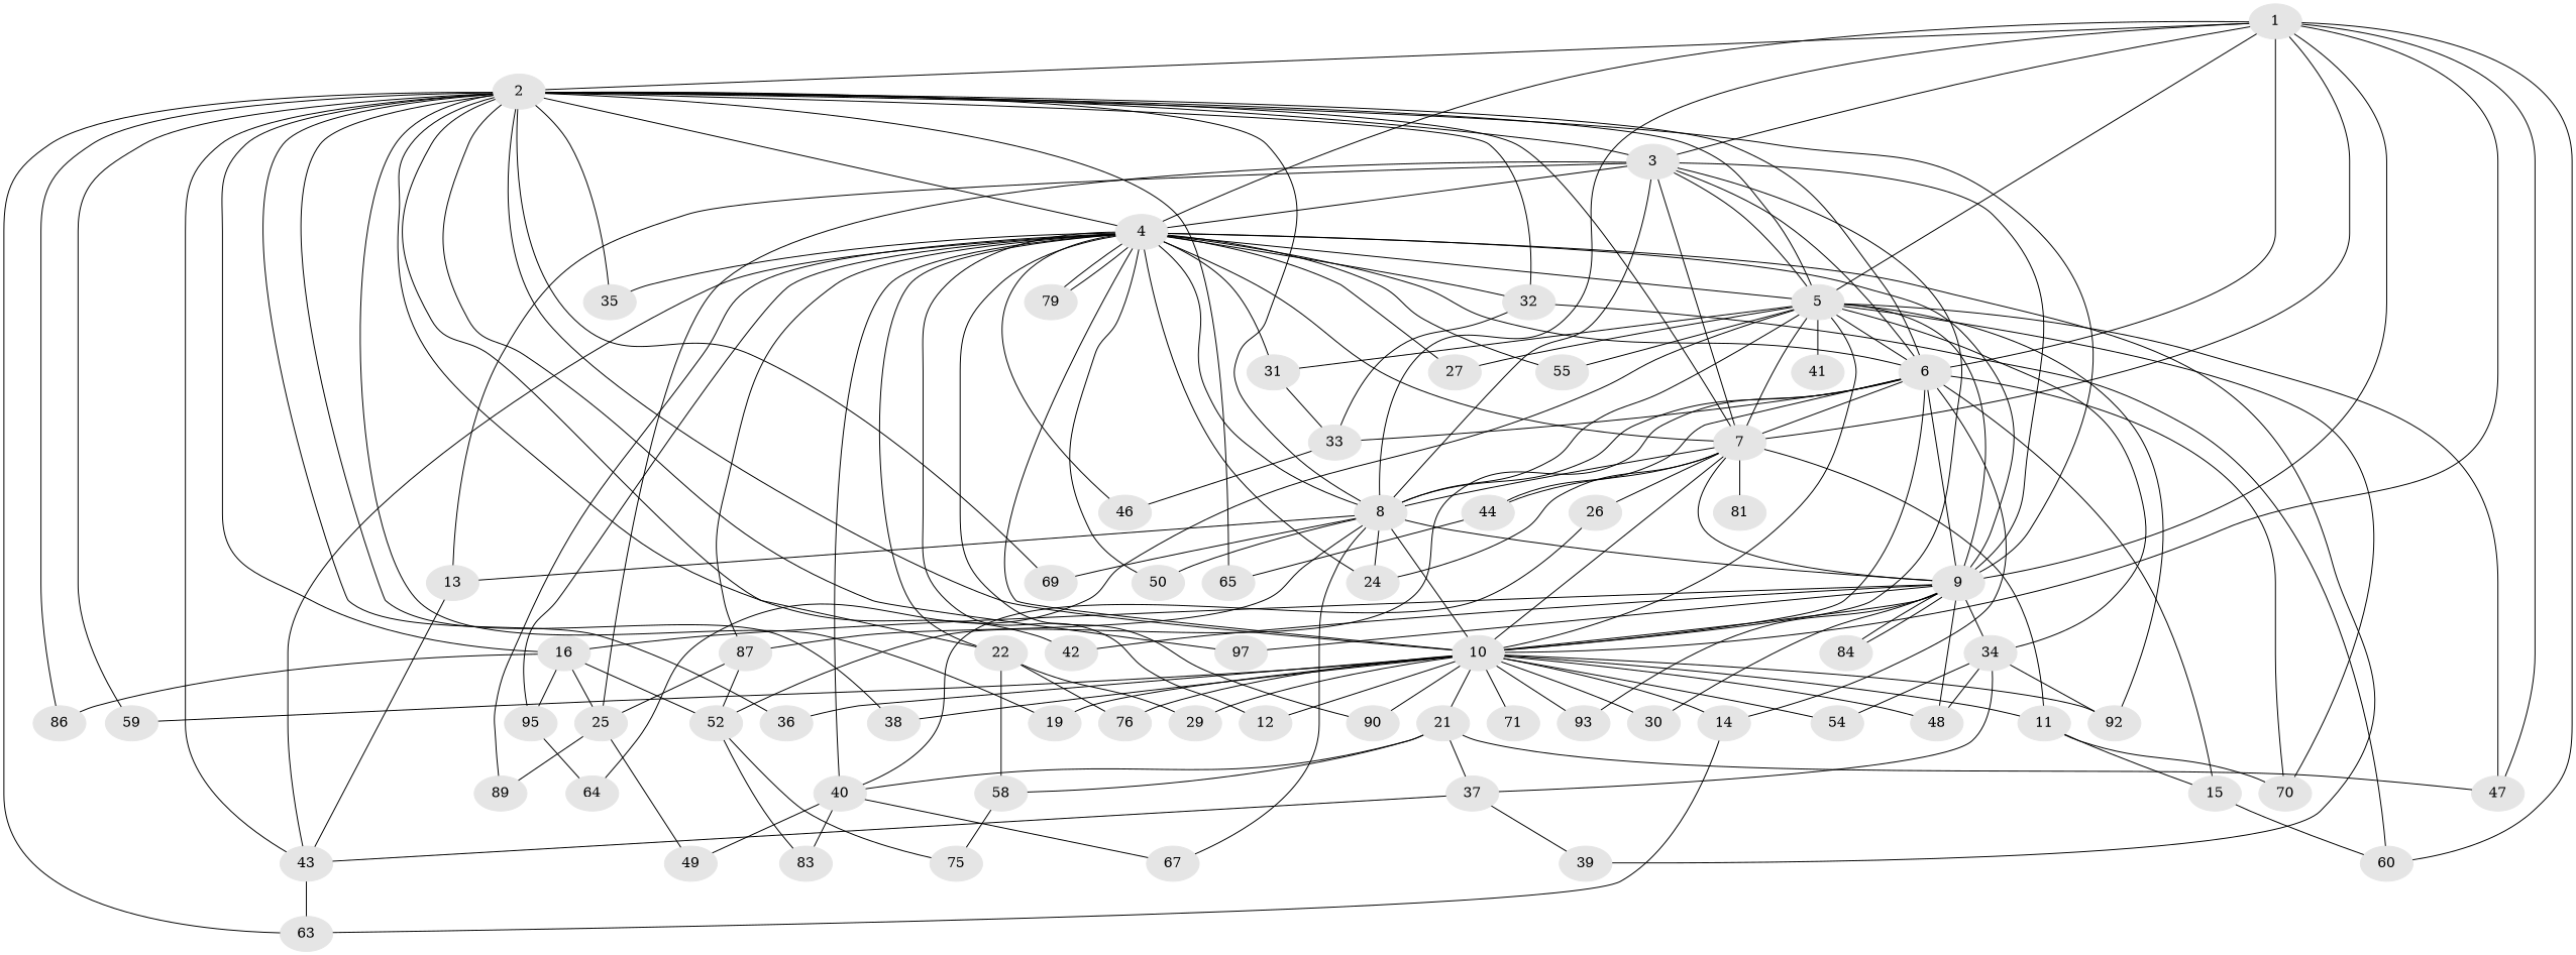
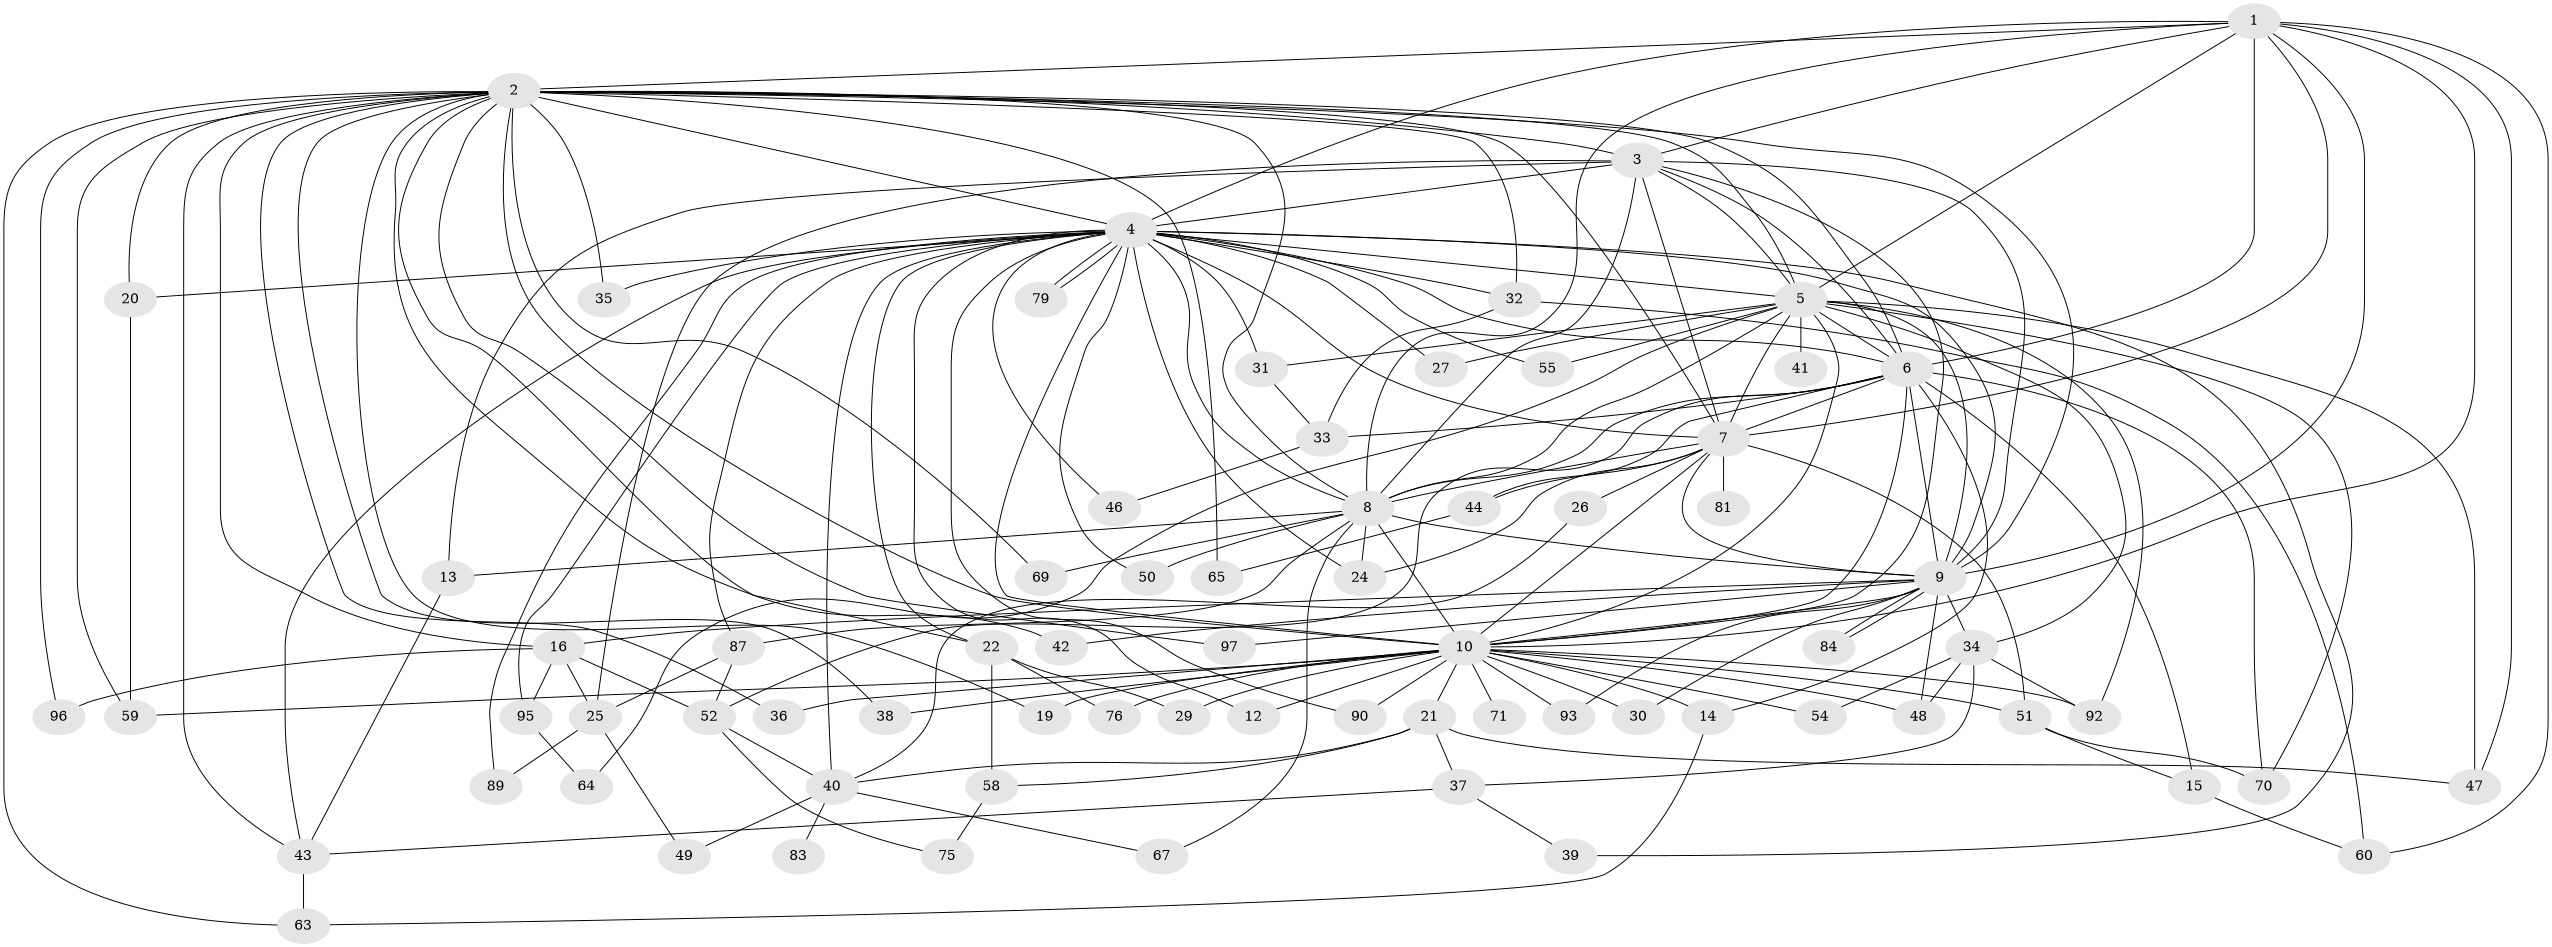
  graph {
    node [color=gray90 style=filled]
    1 [super="+82"]
    2 [super="+95"]
    3 [super="+57"]
    4 [super="+18"]
    5 [super="+98"]
    6 [super="+77"]
    7 [super="+56"]
    8 [super="+68"]
    9 [super="+23"]
    10 [super="+28"]
    47
    60 [super="+87"]
    16 [super="+91"]
    19 [super="+78"]
+   20
    22
    32
    35
    36
    38
    42
    43 [super="+62"]
    59 [super="+80"]
    63 [super="+94"]
    65
    69
-   86
+   86 [label=96]
    97
    13 [super="+74"]
    25 [super="+66"]
    12
    n32 [label=87 super="+85"]
    24
    27
    31
    39
    40 [super="+51"]
    n38 [label=95]
    46
    50
    55
    79
    89
    90
    34 [super="+53"]
    41
    64
    70 [super="+96"]
    92
    44 [super="+73"]
    14
    15
    33 [super="+99"]
    52 [super="+88"]
    26 [super="+61"]
-   11
+   11 [label=51]
    81
    67
    30
    48
    84
    93
    21
    29
    54
    71
    76
    58
    49
    83
    37
    75
    1 -- 2
    1 -- 3
    1 -- 4
    1 -- 5
    1 -- 6
    1 -- 7
    1 -- 8
    1 -- 9
    1 -- 10
    1 -- 47
    1 -- 60
    2 -- 3
    2 -- 4 [weight=2]
    2 -- 5
    2 -- 6
    2 -- 7
    2 -- 8
    2 -- 9
    2 -- 10
    2 -- 16
    2 -- 19
+   2 -- 20
    2 -- 22
    2 -- 32
    2 -- 35
    2 -- 36
    2 -- 38
    2 -- 42
    2 -- 43
    2 -- 59
    2 -- 63
    2 -- 65
    2 -- 69
    2 -- 86
    2 -- 97
    3 -- 4 [weight=2]
    3 -- 5
    3 -- 6
    3 -- 7
    3 -- 8 [weight=2]
    3 -- 9
    3 -- 10
    3 -- 13
    3 -- 25 [weight=2]
    4 -- 5
    4 -- 6 [weight=2]
    4 -- 7
    4 -- 8
    4 -- 9 [weight=2]
    4 -- 10
+   4 -- 20
    4 -- 22
    4 -- 32
    4 -- 35
    4 -- 43
    4 -- 12
    4 -- n32
    4 -- 24
    4 -- 27
    4 -- 31
    4 -- 39
    4 -- 40
    4 -- n38
    4 -- 46
    4 -- 50
    4 -- 55
    4 -- 79
    4 -- 79
    4 -- 89
    4 -- 90
    5 -- 6
    5 -- 7
    5 -- 8
    5 -- 9
    5 -- 10
    5 -- 47
    5 -- 27
    5 -- 31
    5 -- 55
    5 -- 34
    5 -- 41 [weight=2]
    5 -- 64
    5 -- 70
    5 -- 92
    6 -- 7
    6 -- 8
    6 -- 9
    6 -- 10
    6 -- 70
    6 -- 44
    6 -- 14
    6 -- 15
    6 -- 33
    6 -- 52
    7 -- 8
    7 -- 9
    7 -- 10
    7 -- 24
    7 -- 44
    7 -- 26 [weight=2]
    7 -- 11
    7 -- 81 [weight=2]
    8 -- 9
    8 -- 10 [weight=3]
    8 -- 69
    8 -- 13
    8 -- n32
    8 -- 24
    8 -- 50
    8 -- 67
    9 -- 10
    9 -- 16
    9 -- 42
    9 -- 97
    9 -- 34
    9 -- 30
    9 -- 48
    9 -- 84
    9 -- 84
    9 -- 93
    10 -- 19 [weight=2]
    10 -- 36
    10 -- 38
    10 -- 59
    10 -- 12
    10 -- 90
    10 -- 92
    10 -- 14
    10 -- 11
    10 -- 30
    10 -- 48
    10 -- 93
    10 -- 21
    10 -- 29
    10 -- 54
    10 -- 71 [weight=2]
    10 -- 76
    16 -- 86
    16 -- 25
    16 -- n38
    16 -- 52
+   20 -- 59
    22 -- 29
    22 -- 76
    22 -- 58
    32 -- 60
    32 -- 33
    43 -- 63
    13 -- 43
    25 -- 89
    25 -- 49
    n32 -- 25
    n32 -- 52 [weight=2]
    31 -- 33
    40 -- 67
    40 -- 49
    40 -- 83
    n38 -- 64
    34 -- 92
    34 -- 48
    34 -- 54
    34 -- 37
    44 -- 65
    14 -- 63
    15 -- 60
    33 -- 46
-   52 -- 83
+   52 -- 40
    52 -- 75
    26 -- 40
    11 -- 70
    11 -- 15
    21 -- 47
    21 -- 40
    21 -- 58
    21 -- 37
    58 -- 75
    37 -- 43
    37 -- 39
  }
